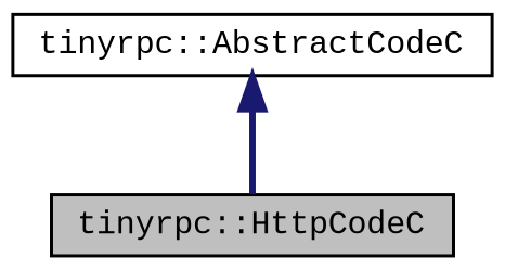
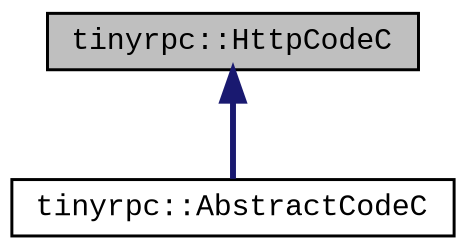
  digraph {
    fontname="Liberation Mono"
    node [color=black fontname="Liberation Mono" fontsize=10 shape=record style=filled]
    n1 [fillcolor=grey75 fontcolor=black height=0.2 label="tinyrpc::HttpCodeC" width=0.4]
    n2 [fillcolor=white height=0.2 label="tinyrpc::AbstractCodeC" width=0.4]
-   n2 -> n1 [color=midnightblue dir=back fontname="Liberation Mono" fontsize=10 labelfontname=Helvetica labelfontsize=10 style=bold]
+   n1 -> n2 [color=midnightblue dir=back fontname="Liberation Mono" fontsize=10 labelfontname=Helvetica labelfontsize=10 style=bold]
  }
